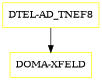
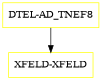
  digraph {
    node [color=yellow shape=box]
    "DTEL-AD_TNEF8"
-   "DOMA-XFELD"
+   "DOMA-XFELD" [label="XFELD-XFELD"]
    "DTEL-AD_TNEF8" -> "DOMA-XFELD"
  }
